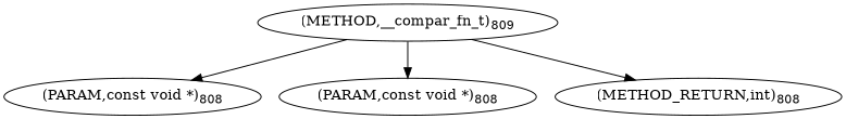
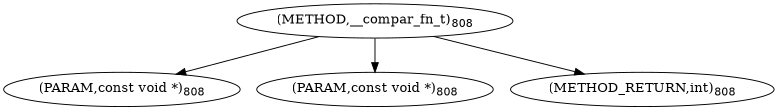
  digraph {
-   n1 [label=<(METHOD,__compar_fn_t)<SUB>809</SUB>>]
+   n1 [label=<(METHOD,__compar_fn_t)<SUB>808</SUB>>]
    n2 [label=<(PARAM,const void *)<SUB>808</SUB>>]
    n3 [label=<(PARAM,const void *)<SUB>808</SUB>>]
    n4 [label=<(METHOD_RETURN,int)<SUB>808</SUB>>]
    n1 -> n2
    n1 -> n3
    n1 -> n4
  }
